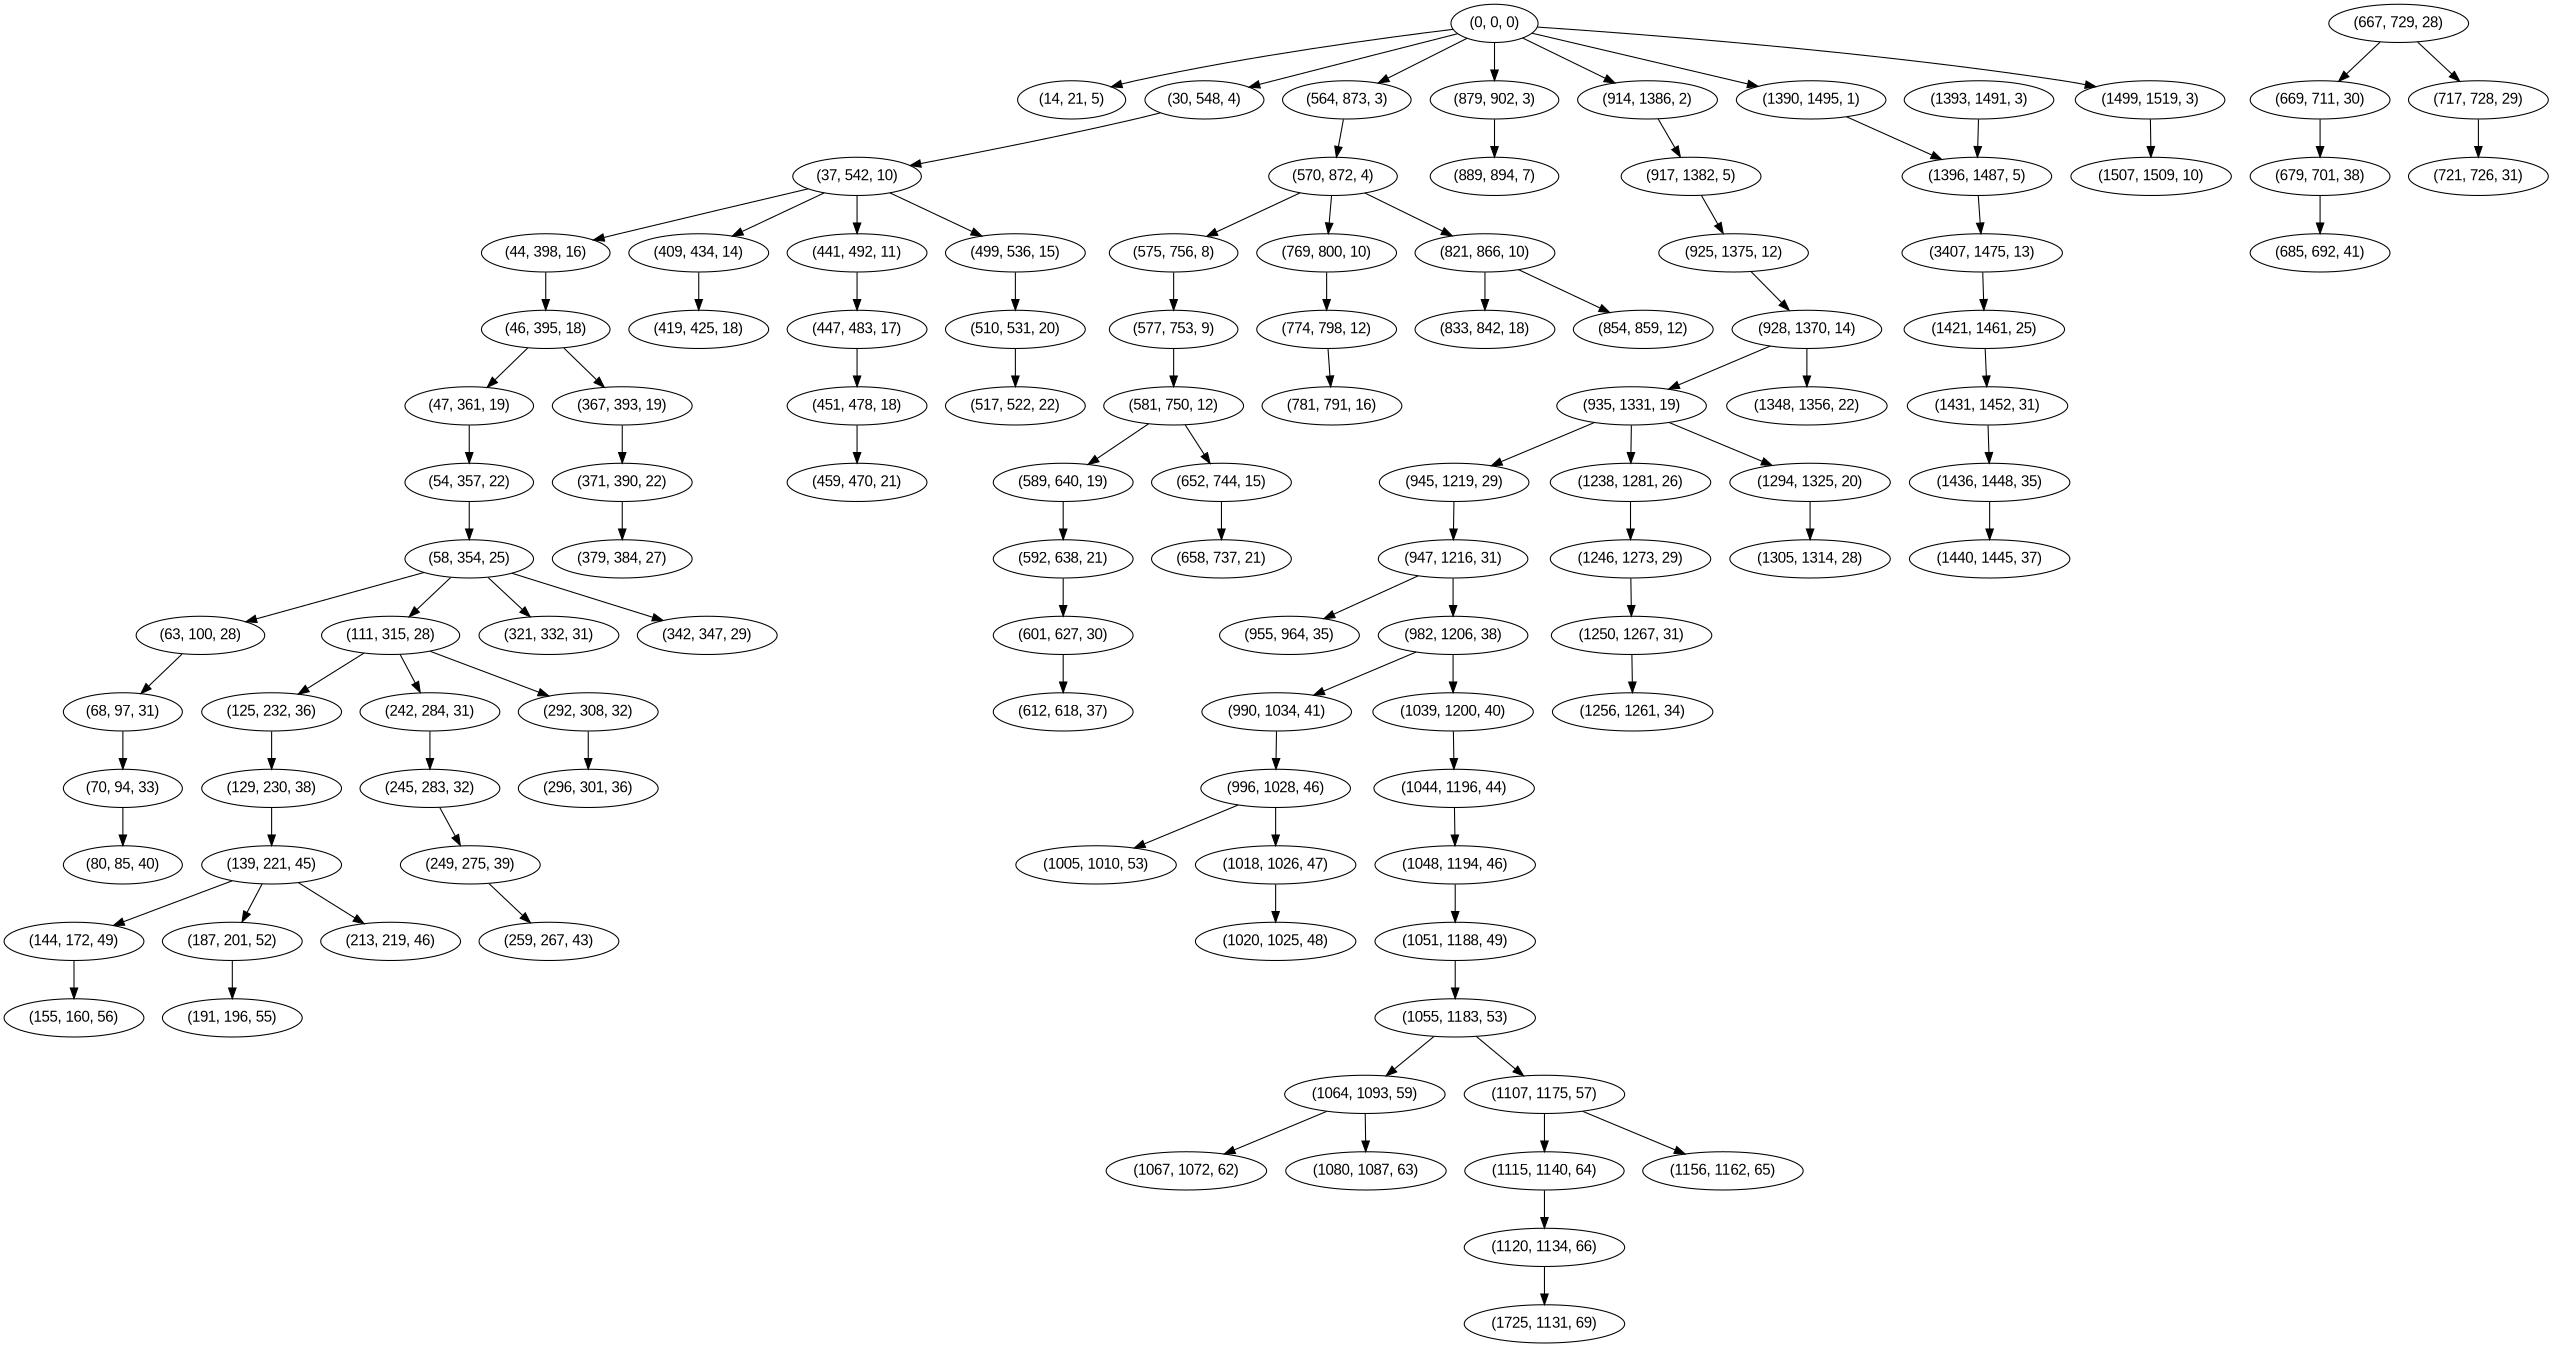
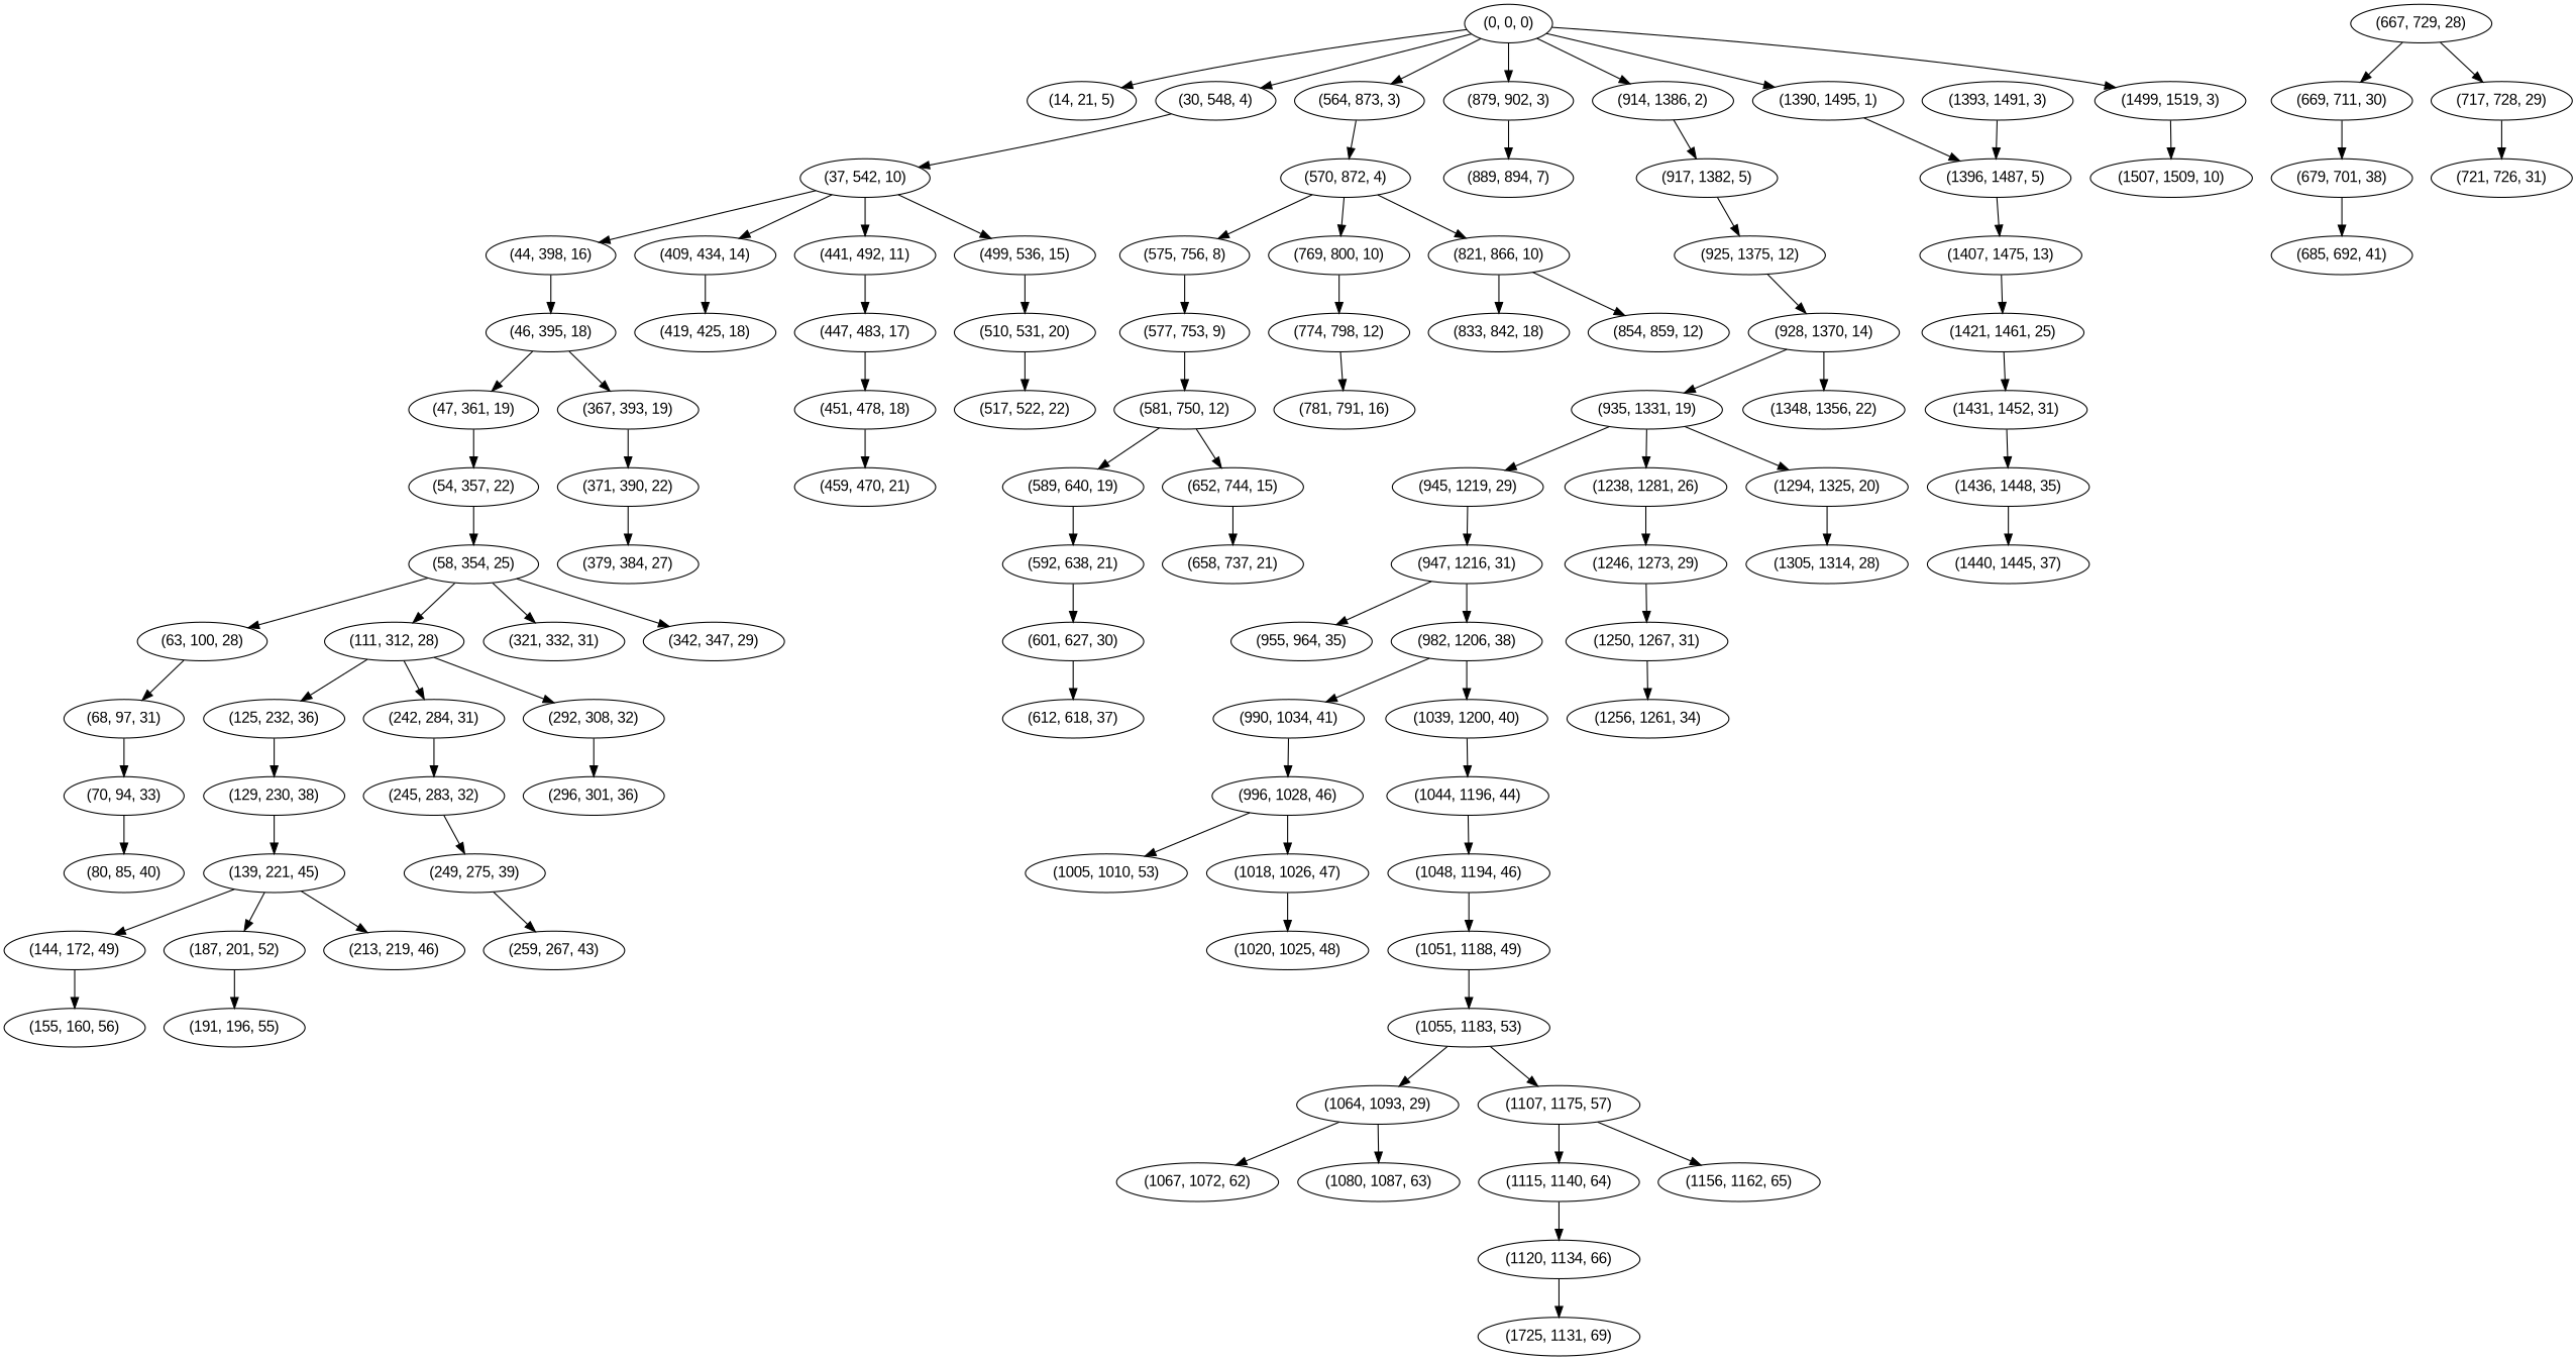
  digraph {
    fontname="Liberation Sans"
    node [fontname="Liberation Sans"]
    edge [fontname="Liberation Sans"]
    n1 [label="(14, 21, 5)"]
    "(0, 0, 0)"
    "(30, 548, 4)"
    "(564, 873, 3)"
    "(879, 902, 3)"
    "(914, 1386, 2)"
    "(1390, 1495, 1)"
    "(1499, 1519, 3)"
    "(37, 542, 10)"
    "(570, 872, 4)"
    "(889, 894, 7)"
    "(917, 1382, 5)"
    "(1396, 1487, 5)"
    "(1507, 1509, 10)"
    "(44, 398, 16)"
    "(409, 434, 14)"
    "(441, 492, 11)"
    "(499, 536, 15)"
    "(46, 395, 18)"
    "(419, 425, 18)"
    "(447, 483, 17)"
    "(510, 531, 20)"
    "(47, 361, 19)"
    "(367, 393, 19)"
    "(54, 357, 22)"
    "(371, 390, 22)"
    "(58, 354, 25)"
    "(63, 100, 28)"
-   "(111, 312, 28)" [label="(111, 315, 28)"]
+   "(111, 312, 28)"
    "(321, 332, 31)"
    "(342, 347, 29)"
    "(68, 97, 31)"
    "(125, 232, 36)"
    "(242, 284, 31)"
    "(292, 308, 32)"
    "(70, 94, 33)"
    "(80, 85, 40)"
    "(129, 230, 38)"
    "(245, 283, 32)"
    "(296, 301, 36)"
    "(139, 221, 45)"
    "(144, 172, 49)"
    "(187, 201, 52)"
    "(213, 219, 46)"
    "(155, 160, 56)"
    "(191, 196, 55)"
    n47 [label="(249, 275, 39)"]
    "(259, 267, 43)"
    "(379, 384, 27)"
    "(451, 478, 18)"
    "(459, 470, 21)"
    "(517, 522, 22)"
    "(575, 756, 8)"
    "(769, 800, 10)"
    "(821, 866, 10)"
    "(577, 753, 9)"
    "(774, 798, 12)"
    "(833, 842, 18)"
    "(854, 859, 12)"
    "(581, 750, 12)"
    "(589, 640, 19)"
    "(652, 744, 15)"
    "(592, 638, 21)"
    "(658, 737, 21)"
    "(601, 627, 30)"
    "(612, 618, 37)"
    "(667, 729, 28)"
    "(669, 711, 30)"
    "(717, 728, 29)"
    "(679, 701, 38)"
    "(721, 726, 31)"
    "(685, 692, 41)"
    "(781, 791, 16)"
    "(925, 1375, 12)"
    "(928, 1370, 14)"
    "(935, 1331, 19)"
    "(1348, 1356, 22)"
    "(945, 1219, 29)"
    "(1238, 1281, 26)"
    "(1294, 1325, 20)"
    "(947, 1216, 31)"
    "(1246, 1273, 29)"
    "(1305, 1314, 28)"
    "(955, 964, 35)"
    "(982, 1206, 38)"
    "(990, 1034, 41)"
    "(1039, 1200, 40)"
    "(996, 1028, 46)"
    "(1044, 1196, 44)"
    "(1005, 1010, 53)"
    "(1018, 1026, 47)"
    "(1020, 1025, 48)"
    "(1048, 1194, 46)"
    "(1051, 1188, 49)"
    "(1055, 1183, 53)"
-   "(1064, 1093, 59)"
+   "(1064, 1093, 59)" [label="(1064, 1093, 29)"]
    "(1107, 1175, 57)"
    "(1067, 1072, 62)"
    "(1080, 1087, 63)"
    "(1115, 1140, 64)"
    "(1156, 1162, 65)"
    "(1120, 1134, 66)"
    n103 [label="(1725, 1131, 69)"]
    "(1250, 1267, 31)"
    "(1256, 1261, 34)"
    "(1393, 1491, 3)"
-   "(1407, 1475, 13)" [label="(3407, 1475, 13)"]
+   "(1407, 1475, 13)"
    "(1421, 1461, 25)"
    "(1431, 1452, 31)"
    "(1436, 1448, 35)"
    "(1440, 1445, 37)"
    "(0, 0, 0)" -> n1
    "(0, 0, 0)" -> "(30, 548, 4)"
    "(0, 0, 0)" -> "(564, 873, 3)"
    "(0, 0, 0)" -> "(879, 902, 3)"
    "(0, 0, 0)" -> "(914, 1386, 2)"
    "(0, 0, 0)" -> "(1390, 1495, 1)"
    "(0, 0, 0)" -> "(1499, 1519, 3)"
    "(30, 548, 4)" -> "(37, 542, 10)"
    "(564, 873, 3)" -> "(570, 872, 4)"
    "(879, 902, 3)" -> "(889, 894, 7)"
    "(914, 1386, 2)" -> "(917, 1382, 5)"
    "(1390, 1495, 1)" -> "(1396, 1487, 5)"
    "(1499, 1519, 3)" -> "(1507, 1509, 10)"
    "(37, 542, 10)" -> "(44, 398, 16)"
    "(37, 542, 10)" -> "(409, 434, 14)"
    "(37, 542, 10)" -> "(441, 492, 11)"
    "(37, 542, 10)" -> "(499, 536, 15)"
    "(570, 872, 4)" -> "(575, 756, 8)"
    "(570, 872, 4)" -> "(769, 800, 10)"
    "(570, 872, 4)" -> "(821, 866, 10)"
    "(917, 1382, 5)" -> "(925, 1375, 12)"
    "(1396, 1487, 5)" -> "(1407, 1475, 13)"
    "(44, 398, 16)" -> "(46, 395, 18)"
    "(409, 434, 14)" -> "(419, 425, 18)"
    "(441, 492, 11)" -> "(447, 483, 17)"
    "(499, 536, 15)" -> "(510, 531, 20)"
    "(46, 395, 18)" -> "(47, 361, 19)"
    "(46, 395, 18)" -> "(367, 393, 19)"
    "(447, 483, 17)" -> "(451, 478, 18)"
    "(510, 531, 20)" -> "(517, 522, 22)"
    "(47, 361, 19)" -> "(54, 357, 22)"
    "(367, 393, 19)" -> "(371, 390, 22)"
    "(54, 357, 22)" -> "(58, 354, 25)"
    "(371, 390, 22)" -> "(379, 384, 27)"
    "(58, 354, 25)" -> "(63, 100, 28)"
    "(58, 354, 25)" -> "(111, 312, 28)"
    "(58, 354, 25)" -> "(321, 332, 31)"
    "(58, 354, 25)" -> "(342, 347, 29)"
    "(63, 100, 28)" -> "(68, 97, 31)"
    "(111, 312, 28)" -> "(125, 232, 36)"
    "(111, 312, 28)" -> "(242, 284, 31)"
    "(111, 312, 28)" -> "(292, 308, 32)"
    "(68, 97, 31)" -> "(70, 94, 33)"
    "(125, 232, 36)" -> "(129, 230, 38)"
    "(242, 284, 31)" -> "(245, 283, 32)"
    "(292, 308, 32)" -> "(296, 301, 36)"
    "(70, 94, 33)" -> "(80, 85, 40)"
    "(129, 230, 38)" -> "(139, 221, 45)"
    "(245, 283, 32)" -> n47
    "(139, 221, 45)" -> "(144, 172, 49)"
    "(139, 221, 45)" -> "(187, 201, 52)"
    "(139, 221, 45)" -> "(213, 219, 46)"
    "(144, 172, 49)" -> "(155, 160, 56)"
    "(187, 201, 52)" -> "(191, 196, 55)"
    n47 -> "(259, 267, 43)"
    "(451, 478, 18)" -> "(459, 470, 21)"
    "(575, 756, 8)" -> "(577, 753, 9)"
    "(769, 800, 10)" -> "(774, 798, 12)"
    "(821, 866, 10)" -> "(833, 842, 18)"
    "(821, 866, 10)" -> "(854, 859, 12)"
    "(577, 753, 9)" -> "(581, 750, 12)"
    "(774, 798, 12)" -> "(781, 791, 16)"
    "(581, 750, 12)" -> "(589, 640, 19)"
    "(581, 750, 12)" -> "(652, 744, 15)"
    "(589, 640, 19)" -> "(592, 638, 21)"
    "(652, 744, 15)" -> "(658, 737, 21)"
    "(592, 638, 21)" -> "(601, 627, 30)"
    "(601, 627, 30)" -> "(612, 618, 37)"
    "(667, 729, 28)" -> "(669, 711, 30)"
    "(667, 729, 28)" -> "(717, 728, 29)"
    "(669, 711, 30)" -> "(679, 701, 38)"
    "(717, 728, 29)" -> "(721, 726, 31)"
    "(679, 701, 38)" -> "(685, 692, 41)"
    "(925, 1375, 12)" -> "(928, 1370, 14)"
    "(928, 1370, 14)" -> "(935, 1331, 19)"
    "(928, 1370, 14)" -> "(1348, 1356, 22)"
    "(935, 1331, 19)" -> "(945, 1219, 29)"
    "(935, 1331, 19)" -> "(1238, 1281, 26)"
    "(935, 1331, 19)" -> "(1294, 1325, 20)"
    "(945, 1219, 29)" -> "(947, 1216, 31)"
    "(1238, 1281, 26)" -> "(1246, 1273, 29)"
    "(1294, 1325, 20)" -> "(1305, 1314, 28)"
    "(947, 1216, 31)" -> "(955, 964, 35)"
    "(947, 1216, 31)" -> "(982, 1206, 38)"
    "(1246, 1273, 29)" -> "(1250, 1267, 31)"
    "(982, 1206, 38)" -> "(990, 1034, 41)"
    "(982, 1206, 38)" -> "(1039, 1200, 40)"
    "(990, 1034, 41)" -> "(996, 1028, 46)"
    "(1039, 1200, 40)" -> "(1044, 1196, 44)"
    "(996, 1028, 46)" -> "(1005, 1010, 53)"
    "(996, 1028, 46)" -> "(1018, 1026, 47)"
    "(1044, 1196, 44)" -> "(1048, 1194, 46)"
    "(1018, 1026, 47)" -> "(1020, 1025, 48)"
    "(1048, 1194, 46)" -> "(1051, 1188, 49)"
    "(1051, 1188, 49)" -> "(1055, 1183, 53)"
    "(1055, 1183, 53)" -> "(1064, 1093, 59)"
    "(1055, 1183, 53)" -> "(1107, 1175, 57)"
    "(1064, 1093, 59)" -> "(1067, 1072, 62)"
    "(1064, 1093, 59)" -> "(1080, 1087, 63)"
    "(1107, 1175, 57)" -> "(1115, 1140, 64)"
    "(1107, 1175, 57)" -> "(1156, 1162, 65)"
    "(1115, 1140, 64)" -> "(1120, 1134, 66)"
    "(1120, 1134, 66)" -> n103
    "(1250, 1267, 31)" -> "(1256, 1261, 34)"
    "(1393, 1491, 3)" -> "(1396, 1487, 5)"
    "(1407, 1475, 13)" -> "(1421, 1461, 25)"
    "(1421, 1461, 25)" -> "(1431, 1452, 31)"
    "(1431, 1452, 31)" -> "(1436, 1448, 35)"
    "(1436, 1448, 35)" -> "(1440, 1445, 37)"
  }
